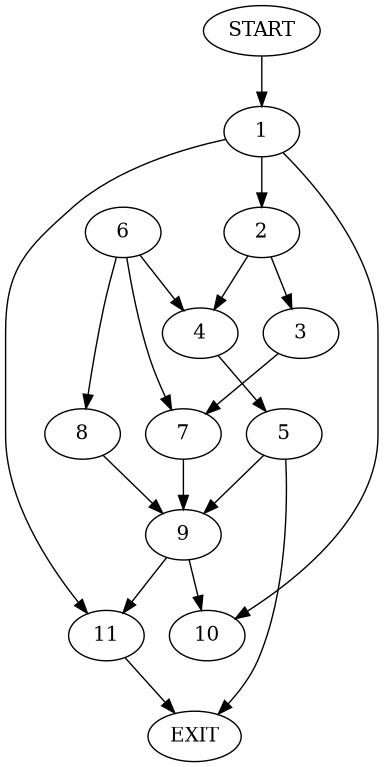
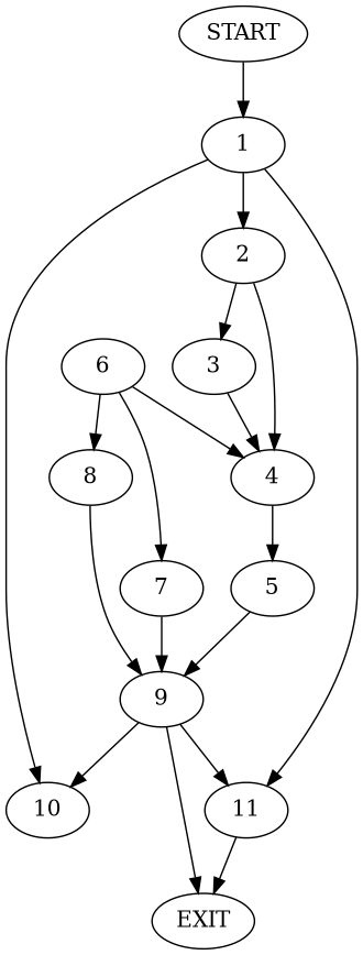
  digraph {
    n1 [label=START]
    1
    2
    11
    10
    3
    4
    n8 [label=EXIT]
    5
    9
    6
    7
    8
    n1 -> 1
    1 -> 2
    1 -> 11
    1 -> 10
    2 -> 3
    2 -> 4
    11 -> n8
-   3 -> 7
+   3 -> 4
    4 -> 5
    5 -> 9
    9 -> 11 [tailport=s2]
    9 -> 10
-   5 -> n8
+   9 -> n8
    6 -> 4
    6 -> 7
    6 -> 8
    7 -> 9
    8 -> 9
  }
